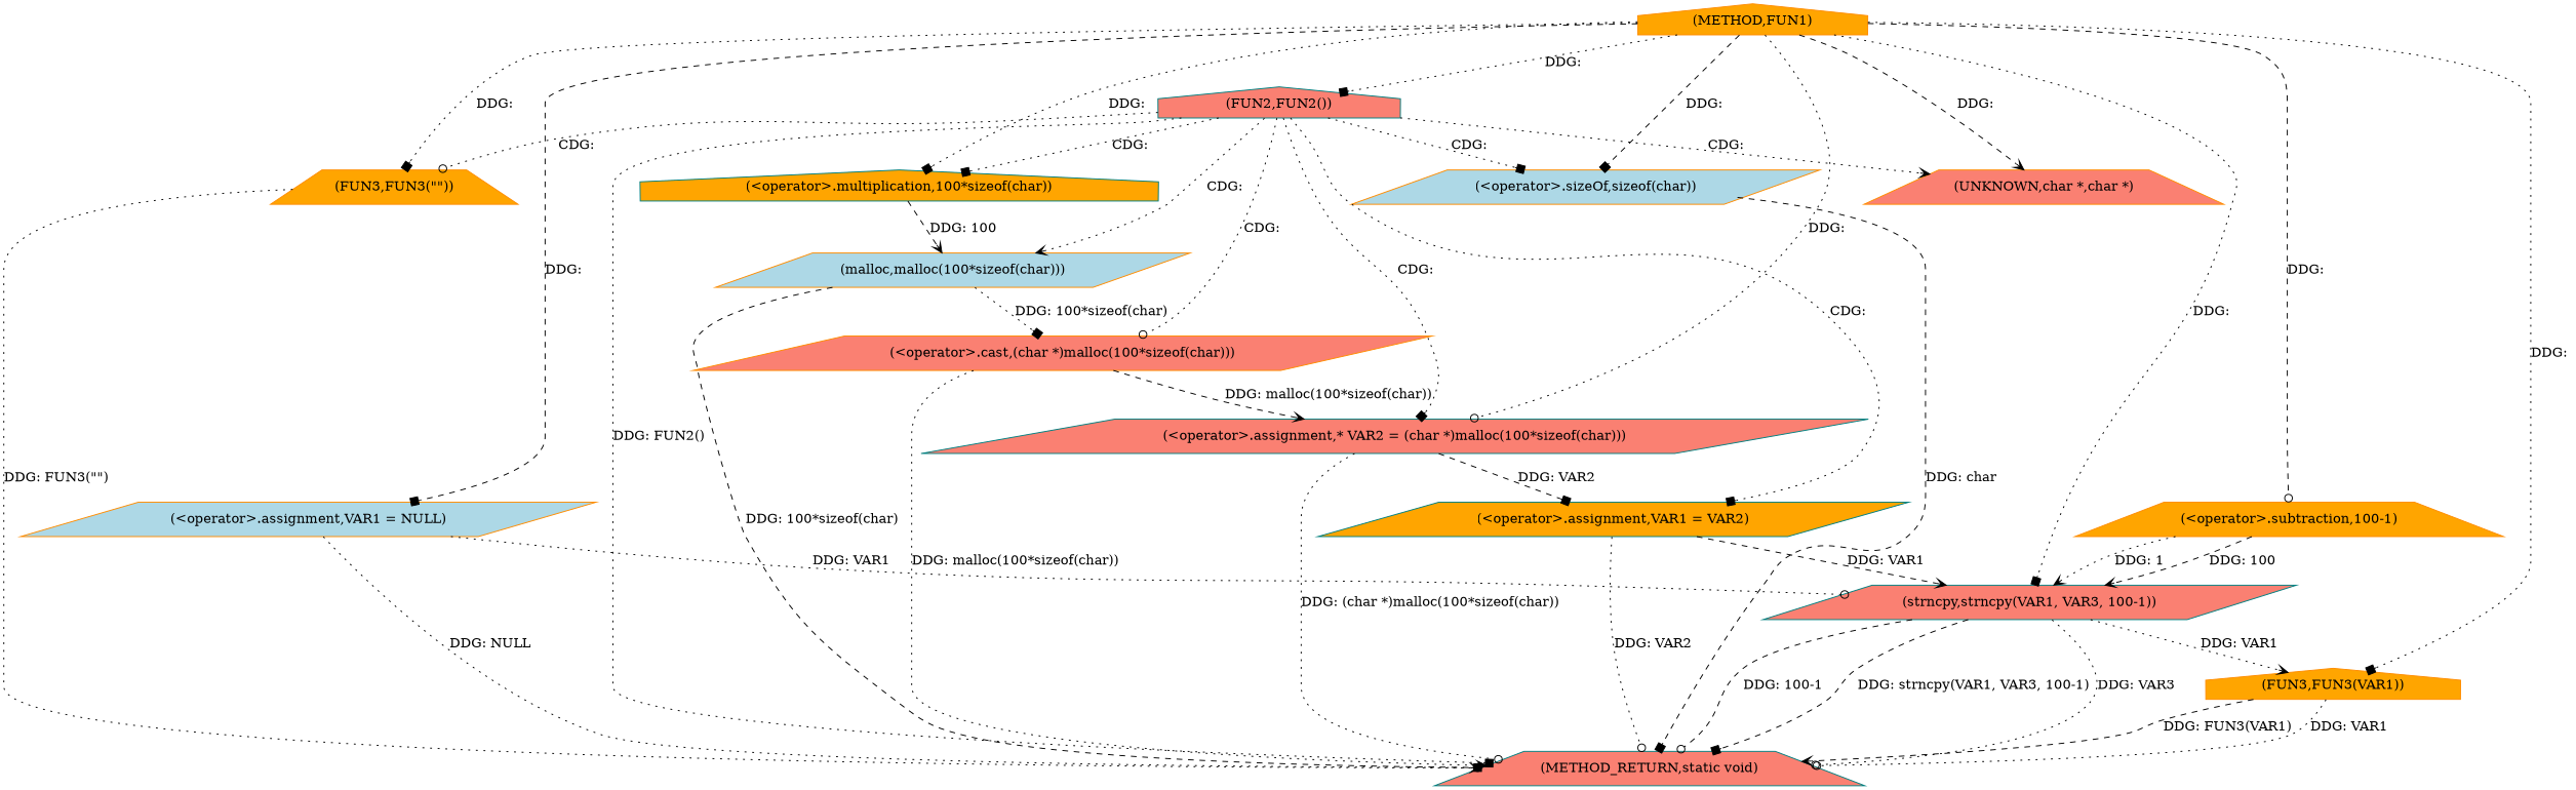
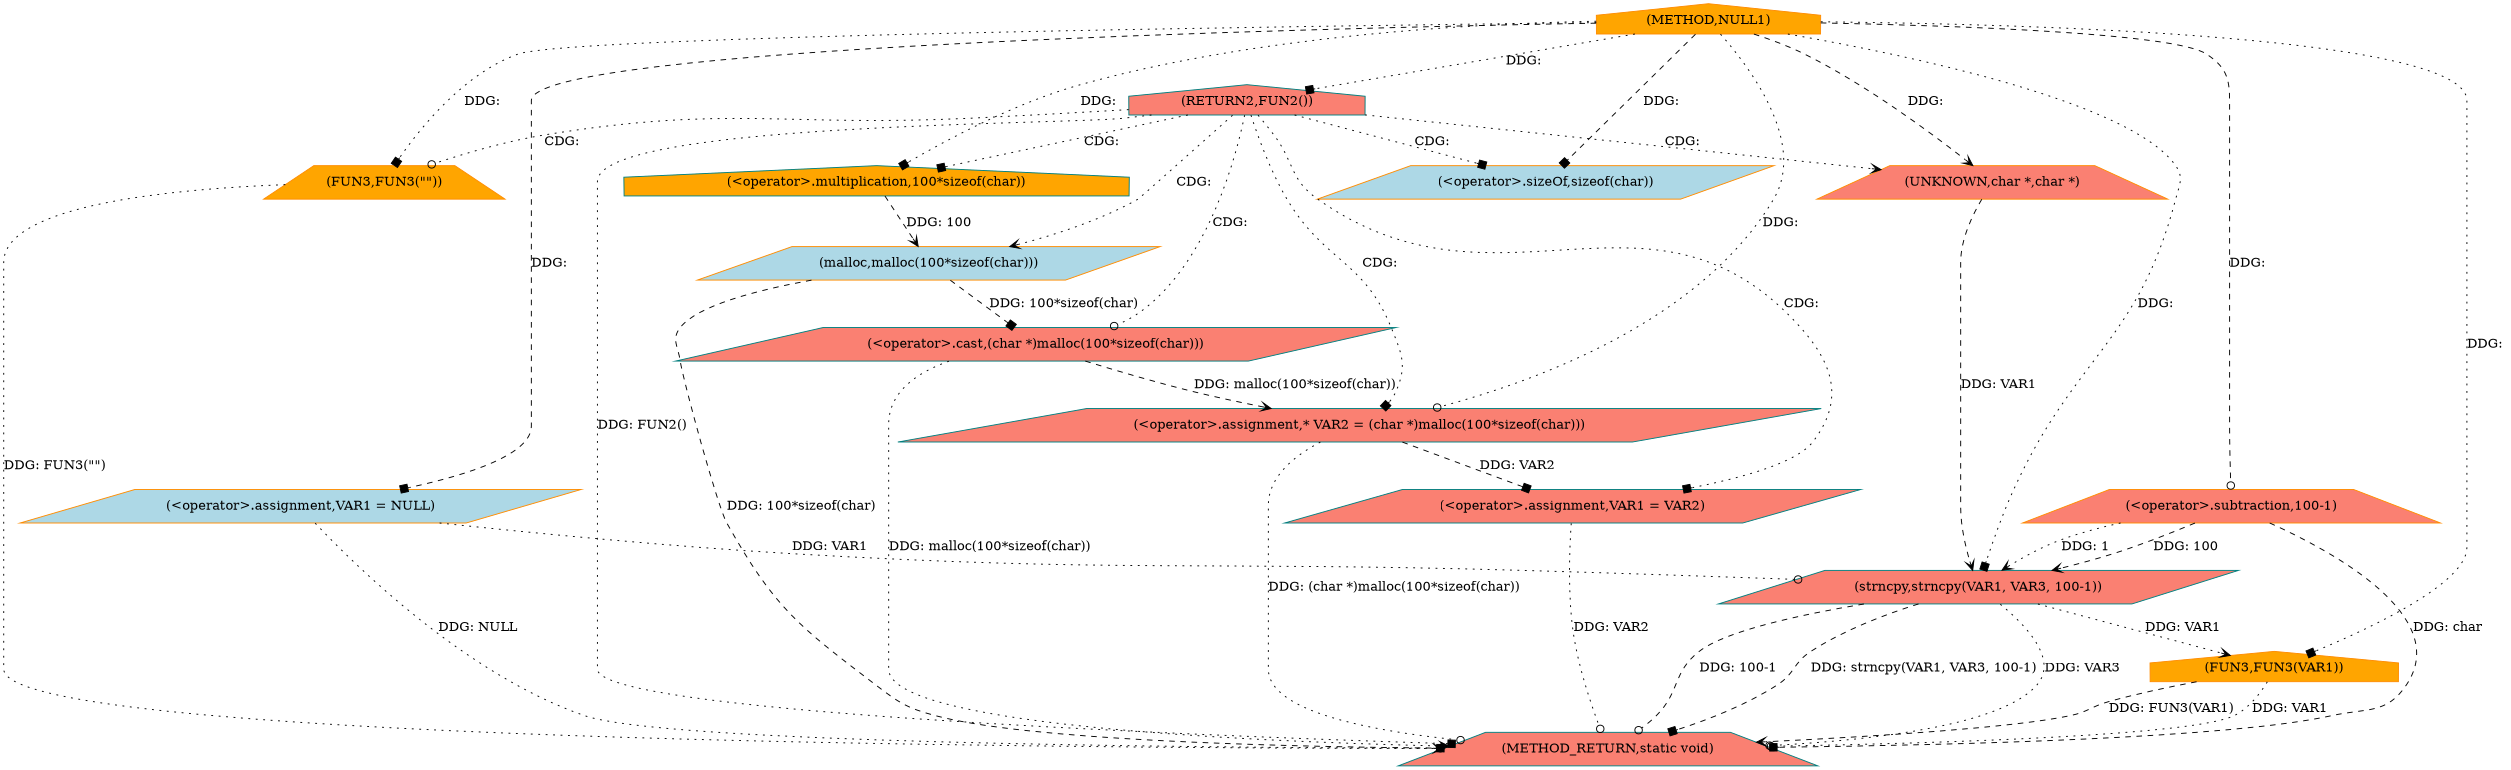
  digraph {
    node [color=darkorange fillcolor=salmon shape=parallelogram style=filled]
    edge [arrowhead=box style=dotted]
-   n1 [fillcolor=orange label="(METHOD,FUN1)" shape=house]
+   n1 [fillcolor=orange label="(METHOD,NULL1)" shape=house]
    n2 [fillcolor=lightblue label="(<operator>.assignment,VAR1 = NULL)"]
-   n3 [color=teal label="(FUN2,FUN2())" shape=house]
+   n3 [color=teal label="(RETURN2,FUN2())" shape=house]
    n4 [fillcolor=orange label="(FUN3,FUN3(\"\"))" shape=trapezium]
    n5 [color=teal label="(<operator>.assignment,* VAR2 = (char *)malloc(100*sizeof(char)))"]
    n6 [color=teal fillcolor=orange label="(<operator>.multiplication,100*sizeof(char))" shape=house]
    n7 [fillcolor=lightblue label="(<operator>.sizeOf,sizeof(char))"]
    n8 [color=teal label="(strncpy,strncpy(VAR1, VAR3, 100-1))"]
-   n9 [fillcolor=orange label="(<operator>.subtraction,100-1)" shape=trapezium]
+   n9 [label="(<operator>.subtraction,100-1)" shape=trapezium]
    n10 [fillcolor=orange label="(FUN3,FUN3(VAR1))" shape=house]
    n11 [label="(UNKNOWN,char *,char *)" shape=trapezium]
    n12 [color=teal label="(METHOD_RETURN,static void)" shape=trapezium]
-   n13 [color=teal fillcolor=orange label="(<operator>.assignment,VAR1 = VAR2)"]
-   n14 [label="(<operator>.cast,(char *)malloc(100*sizeof(char)))"]
+   n13 [color=teal label="(<operator>.assignment,VAR1 = VAR2)"]
+   n14 [color=teal label="(<operator>.cast,(char *)malloc(100*sizeof(char)))"]
    n15 [fillcolor=lightblue label="(malloc,malloc(100*sizeof(char)))"]
    n1 -> n2 [label="DDG: " style=dashed]
    n1 -> n3 [label="DDG: "]
    n1 -> n4 [label="DDG: "]
    n1 -> n5 [arrowhead=odot label="DDG: "]
    n1 -> n6 [label="DDG: "]
    n1 -> n7 [label="DDG: " style=dashed]
    n1 -> n8 [label="DDG: "]
    n1 -> n9 [arrowhead=odot label="DDG: " style=dashed]
    n1 -> n10 [label="DDG: "]
    n1 -> n11 [arrowhead=vee label="DDG: " style=dashed]
    n2 -> n8 [arrowhead=odot label="DDG: VAR1"]
    n2 -> n12 [arrowhead=odot label="DDG: NULL"]
    n3 -> n4 [arrowhead=odot label="CDG: "]
    n3 -> n5 [label="CDG: "]
    n3 -> n6 [label="CDG: "]
    n3 -> n7 [label="CDG: "]
    n3 -> n11 [arrowhead=vee label="CDG: "]
    n3 -> n12 [label="DDG: FUN2()"]
    n3 -> n13 [label="CDG: "]
    n3 -> n14 [arrowhead=odot label="CDG: "]
    n3 -> n15 [arrowhead=vee label="CDG: "]
    n4 -> n12 [arrowhead=vee label="DDG: FUN3(\"\")"]
    n5 -> n12 [arrowhead=odot label="DDG: (char *)malloc(100*sizeof(char))"]
    n5 -> n13 [label="DDG: VAR2" style=dashed]
    n6 -> n15 [arrowhead=vee label="DDG: 100" style=dashed]
-   n7 -> n12 [label="DDG: char" style=dashed]
+   n9 -> n12 [label="DDG: char" style=dashed]
    n8 -> n10 [arrowhead=vee label="DDG: VAR1"]
    n8 -> n12 [arrowhead=odot label="DDG: 100-1" style=dashed]
    n8 -> n12 [label="DDG: strncpy(VAR1, VAR3, 100-1)" style=dashed]
    n8 -> n12 [arrowhead=odot label="DDG: VAR3"]
    n9 -> n8 [arrowhead=vee label="DDG: 100" style=dashed]
    n9 -> n8 [arrowhead=vee label="DDG: 1"]
    n10 -> n12 [arrowhead=vee label="DDG: FUN3(VAR1)" style=dashed]
    n10 -> n12 [arrowhead=odot label="DDG: VAR1"]
-   n13 -> n8 [arrowhead=vee label="DDG: VAR1" style=dashed]
+   n11 -> n8 [arrowhead=vee label="DDG: VAR1" style=dashed]
    n13 -> n12 [arrowhead=odot label="DDG: VAR2"]
    n14 -> n5 [arrowhead=vee label="DDG: malloc(100*sizeof(char))" style=dashed]
    n14 -> n12 [arrowhead=vee label="DDG: malloc(100*sizeof(char))"]
    n15 -> n12 [label="DDG: 100*sizeof(char)" style=dashed]
-   n15 -> n14 [label="DDG: 100*sizeof(char)"]
+   n15 -> n14 [label="DDG: 100*sizeof(char)" style=dashed]
  }
